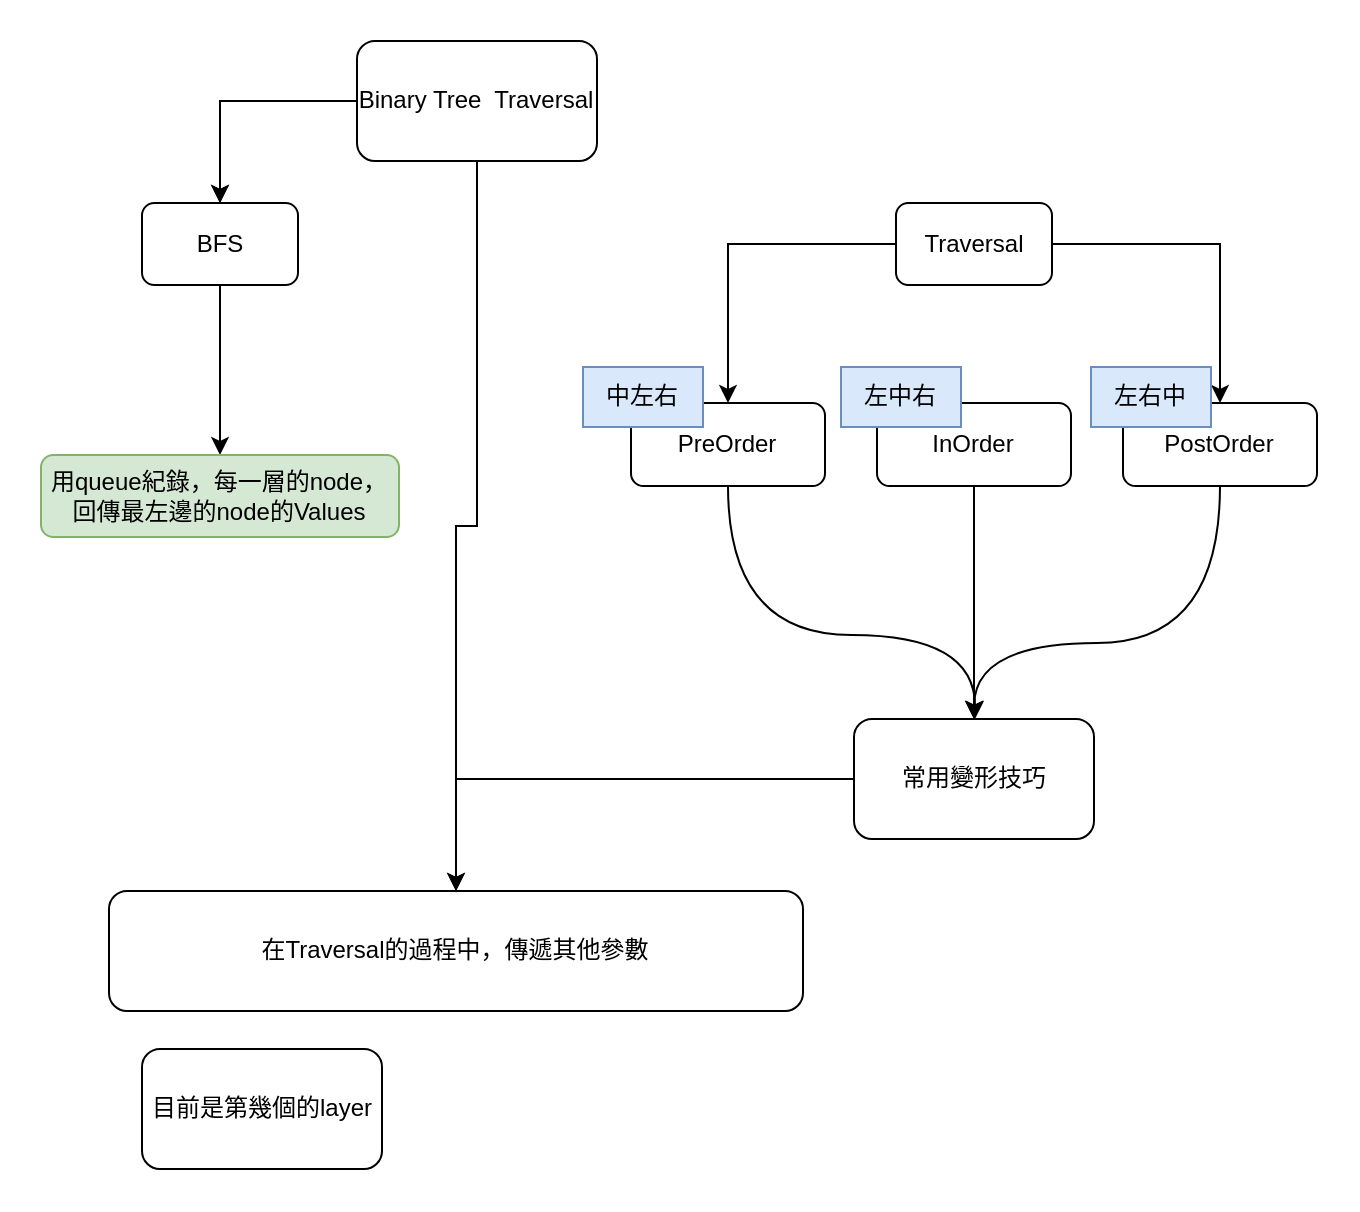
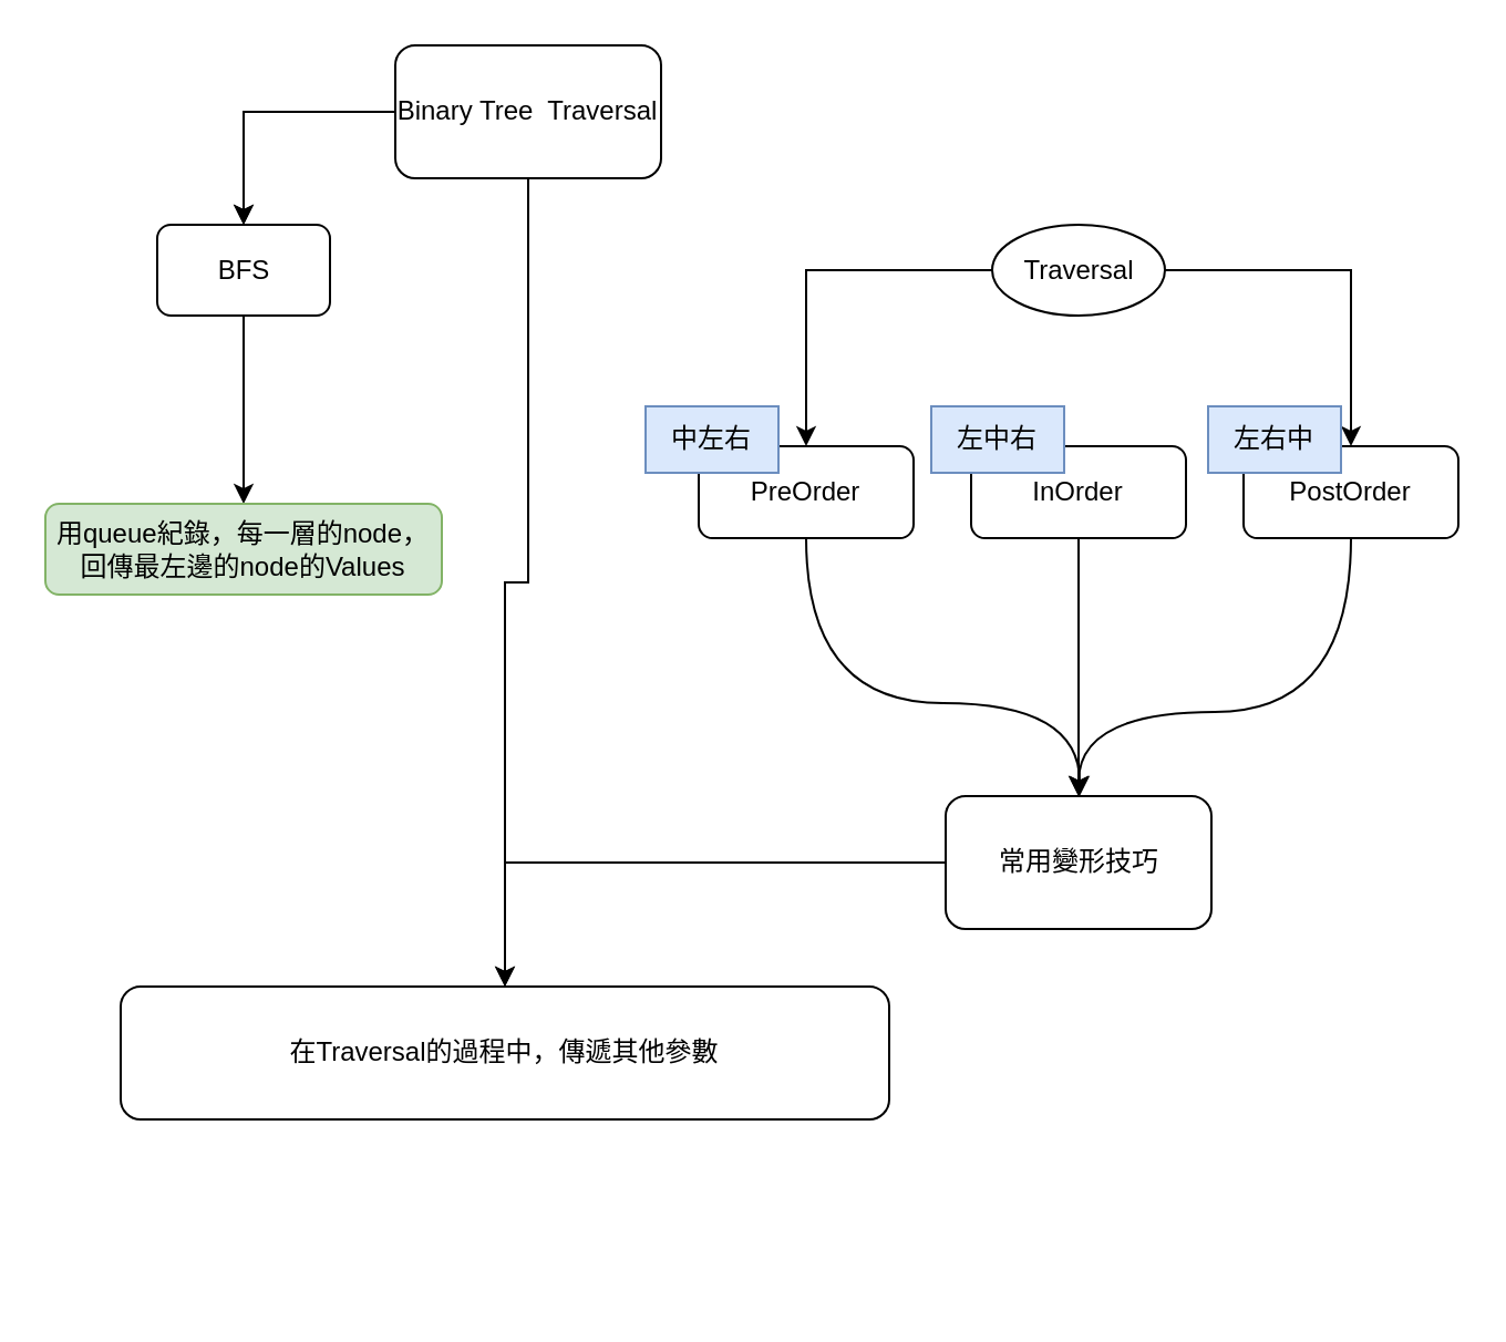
  <mxCell id="0" />
  <mxCell id="1" parent="0" />
  <mxCell id="2" style="edgeStyle=orthogonalEdgeStyle;rounded=0;orthogonalLoop=1;jettySize=auto;html=1;" edge="1" parent="1" target="4" source="8"><mxGeometry relative="1" as="geometry"><mxPoint x="238" y="115" as="sourcePoint" /></mxGeometry></mxCell>
  <mxCell id="3" style="edgeStyle=orthogonalEdgeStyle;rounded=0;orthogonalLoop=1;jettySize=auto;html=1;" edge="1" parent="1" source="4" target="5"><mxGeometry relative="1" as="geometry" /></mxCell>
  <mxCell id="4" value="BFS" style="rounded=1;whiteSpace=wrap;html=1;flipH=0;flipV=1;" vertex="1" parent="1"><mxGeometry x="70.5" y="101" width="78" height="41" as="geometry" /></mxCell>
  <mxCell id="5" value="用queue紀錄，每一層的node，回傳最左邊的node的Values" style="rounded=1;whiteSpace=wrap;html=1;fillColor=#d5e8d4;strokeColor=#82b366;" vertex="1" parent="1"><mxGeometry x="20" y="227" width="179" height="41" as="geometry" /></mxCell>
  <mxCell id="6" value="" style="edgeStyle=orthogonalEdgeStyle;rounded=0;orthogonalLoop=1;jettySize=auto;html=1;" edge="1" parent="1" source="8" target="4"><mxGeometry relative="1" as="geometry" /></mxCell>
  <mxCell id="7" style="edgeStyle=orthogonalEdgeStyle;rounded=0;orthogonalLoop=1;jettySize=auto;html=1;" edge="1" parent="1" source="8" target="23"><mxGeometry relative="1" as="geometry" /></mxCell>
  <mxCell id="8" value="Binary Tree&amp;nbsp; Traversal" style="rounded=1;whiteSpace=wrap;html=1;" vertex="1" parent="1"><mxGeometry x="178" y="20" width="120" height="60" as="geometry" /></mxCell>
  <mxCell id="9" value="" style="edgeStyle=orthogonalEdgeStyle;rounded=0;orthogonalLoop=1;jettySize=auto;html=1;" edge="1" parent="1" source="11" target="13"><mxGeometry relative="1" as="geometry" /></mxCell>
  <mxCell id="10" value="" style="edgeStyle=orthogonalEdgeStyle;rounded=0;orthogonalLoop=1;jettySize=auto;html=1;entryX=0.5;entryY=0;entryDx=0;entryDy=0;" edge="1" parent="1" source="11" target="15"><mxGeometry relative="1" as="geometry"><mxPoint x="351.029" y="182.5" as="targetPoint" /></mxGeometry></mxCell>
- <mxCell id="11" value="Traversal" style="rounded=1;whiteSpace=wrap;html=1;flipH=0;flipV=1;" vertex="1" parent="1"><mxGeometry x="447.5" y="101" width="78" height="41" as="geometry" /></mxCell>
+ <mxCell id="11" value="Traversal" style="ellipse;whiteSpace=wrap;html=1;flipH=0;flipV=1;" vertex="1" parent="1"><mxGeometry x="447.5" y="101" width="78" height="41" as="geometry" /></mxCell>
  <mxCell id="12" style="edgeStyle=orthogonalEdgeStyle;rounded=0;orthogonalLoop=1;jettySize=auto;html=1;entryX=0.5;entryY=0;entryDx=0;entryDy=0;curved=1;strokeColor=default;align=center;verticalAlign=middle;fontFamily=Helvetica;fontSize=11;fontColor=default;labelBackgroundColor=default;endArrow=classic;" edge="1" parent="1" source="13" target="22"><mxGeometry relative="1" as="geometry"><Array as="points"><mxPoint x="609" y="321" /><mxPoint x="487" y="321" /></Array></mxGeometry></mxCell>
  <mxCell id="13" value="PostOrder" style="whiteSpace=wrap;html=1;rounded=1;" vertex="1" parent="1"><mxGeometry x="561" y="201" width="97" height="41.5" as="geometry" /></mxCell>
  <mxCell id="14" style="edgeStyle=orthogonalEdgeStyle;rounded=0;orthogonalLoop=1;jettySize=auto;html=1;curved=1;" edge="1" parent="1" source="15" target="22"><mxGeometry relative="1" as="geometry"><Array as="points"><mxPoint x="363" y="317" /><mxPoint x="487" y="317" /></Array></mxGeometry></mxCell>
  <mxCell id="15" value="PreOrder" style="whiteSpace=wrap;html=1;rounded=1;" vertex="1" parent="1"><mxGeometry x="315" y="201" width="97" height="41.5" as="geometry" /></mxCell>
  <mxCell id="16" value="" style="edgeStyle=orthogonalEdgeStyle;rounded=0;orthogonalLoop=1;jettySize=auto;html=1;" edge="1" parent="1" source="17" target="22"><mxGeometry relative="1" as="geometry"><Array as="points"><mxPoint x="488" y="361" /><mxPoint x="488" y="361" /></Array></mxGeometry></mxCell>
  <mxCell id="17" value="InOrder" style="whiteSpace=wrap;html=1;rounded=1;" vertex="1" parent="1"><mxGeometry x="438" y="201" width="97" height="41.5" as="geometry" /></mxCell>
  <mxCell id="18" value="中左右" style="text;html=1;align=center;verticalAlign=middle;whiteSpace=wrap;rounded=0;fillColor=#dae8fc;strokeColor=#6c8ebf;" vertex="1" parent="1"><mxGeometry x="291" y="183" width="60" height="30" as="geometry" /></mxCell>
  <mxCell id="19" value="左中右" style="text;html=1;align=center;verticalAlign=middle;whiteSpace=wrap;rounded=0;fillColor=#dae8fc;strokeColor=#6c8ebf;" vertex="1" parent="1"><mxGeometry x="420" y="183" width="60" height="30" as="geometry" /></mxCell>
  <mxCell id="20" value="左右中" style="text;html=1;align=center;verticalAlign=middle;whiteSpace=wrap;rounded=0;fillColor=#dae8fc;strokeColor=#6c8ebf;" vertex="1" parent="1"><mxGeometry x="545" y="183" width="60" height="30" as="geometry" /></mxCell>
  <mxCell id="21" value="" style="edgeStyle=orthogonalEdgeStyle;rounded=0;orthogonalLoop=1;jettySize=auto;html=1;" edge="1" parent="1" source="22" target="23"><mxGeometry relative="1" as="geometry" /></mxCell>
  <mxCell id="22" value="常用變形技巧" style="rounded=1;whiteSpace=wrap;html=1;" vertex="1" parent="1"><mxGeometry x="426.5" y="359" width="120" height="60" as="geometry" /></mxCell>
  <mxCell id="23" value="在Traversal的過程中，傳遞其他參數" style="whiteSpace=wrap;html=1;rounded=1;" vertex="1" parent="1"><mxGeometry x="54" y="445" width="347" height="60" as="geometry" /></mxCell>
- <mxCell id="24" value="目前是第幾個的layer" style="rounded=1;whiteSpace=wrap;html=1;" vertex="1" parent="1"><mxGeometry x="70.5" y="524" width="120" height="60" as="geometry" /></mxCell>
